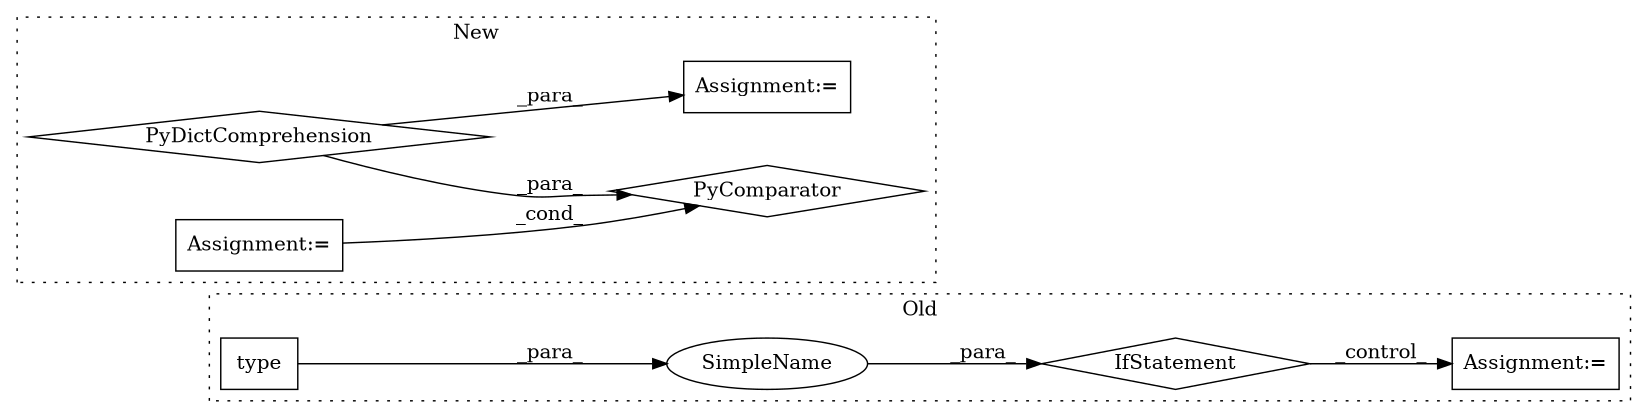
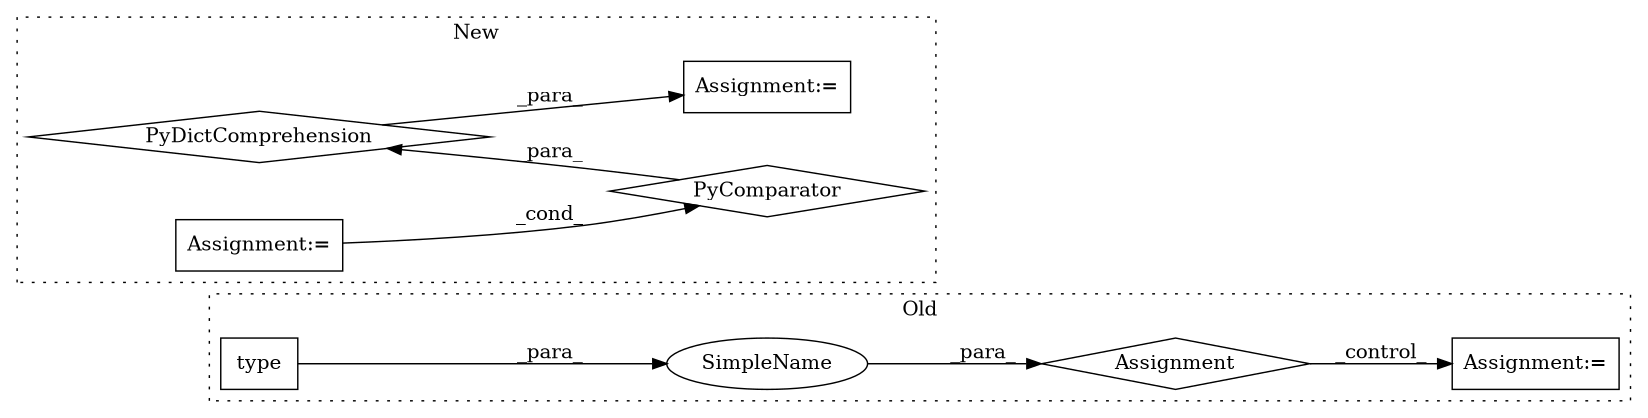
  digraph {
    rankdir=LR
    node [a=7 l=54 s=84739 shape=box]
    n1 [a=32 l="5,1" label=type s="81966,81975"]
    n2 [l=1 label="Assignment:=" s=82965]
-   n3 [a=25 l="8,3" label=IfStatement s="81958,82023" shape=diamond]
+   n3 [a=25 l="8,3" label=Assignment s="81958,82023" shape=diamond]
    n4 [a=42 label=SimpleName shape=ellipse l="" s=""]
    n5 [a=110 l=144 label=PyDictComprehension s=84657 shape=diamond]
    n6 [l=12 label="Assignment:=" s=84645]
    n7 [a=113 label=PyComparator shape=diamond]
    n8 [label="Assignment:="]
    subgraph cluster_1 {
      label=Old
      style=dotted
      n1
      n2
      n3
      n4
    }
    subgraph cluster_2 {
      label=New
      style=dotted
      n5
      n6
      n7
      n8
    }
    n1 -> n4 [label=_para_]
    n3 -> n2 [label=_control_]
    n4 -> n3 [label=_para_]
    n5 -> n6 [label=_para_]
-   n5 -> n7 [label=_para_]
+   n7 -> n5 [label=_para_]
    n8 -> n7 [label=_cond_]
  }
